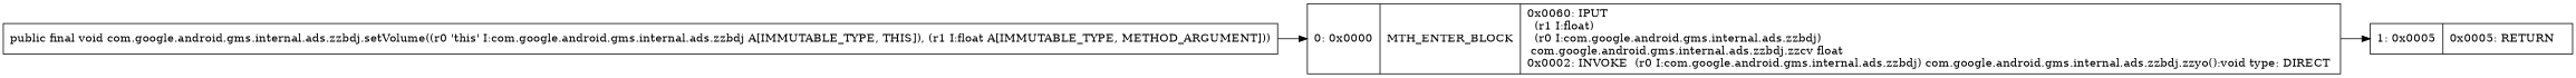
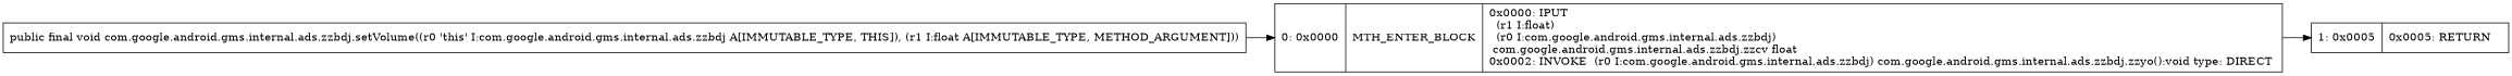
  digraph {
    rankdir=LR
    node [shape=record]
-   n1 [label="{0\:\ 0x0000|MTH_ENTER_BLOCK\l|0x0060: IPUT  \l  (r1 I:float)\l  (r0 I:com.google.android.gms.internal.ads.zzbdj)\l com.google.android.gms.internal.ads.zzbdj.zzcv float \l0x0002: INVOKE  (r0 I:com.google.android.gms.internal.ads.zzbdj) com.google.android.gms.internal.ads.zzbdj.zzyo():void type: DIRECT \l}"]
+   n1 [label="{0\:\ 0x0000|MTH_ENTER_BLOCK\l|0x0000: IPUT  \l  (r1 I:float)\l  (r0 I:com.google.android.gms.internal.ads.zzbdj)\l com.google.android.gms.internal.ads.zzbdj.zzcv float \l0x0002: INVOKE  (r0 I:com.google.android.gms.internal.ads.zzbdj) com.google.android.gms.internal.ads.zzbdj.zzyo():void type: DIRECT \l}"]
    n2 [label="{1\:\ 0x0005|0x0005: RETURN   \l}"]
    n3 [label="{public final void com.google.android.gms.internal.ads.zzbdj.setVolume((r0 'this' I:com.google.android.gms.internal.ads.zzbdj A[IMMUTABLE_TYPE, THIS]), (r1 I:float A[IMMUTABLE_TYPE, METHOD_ARGUMENT])) }"]
    n1 -> n2
    n3 -> n1
  }
